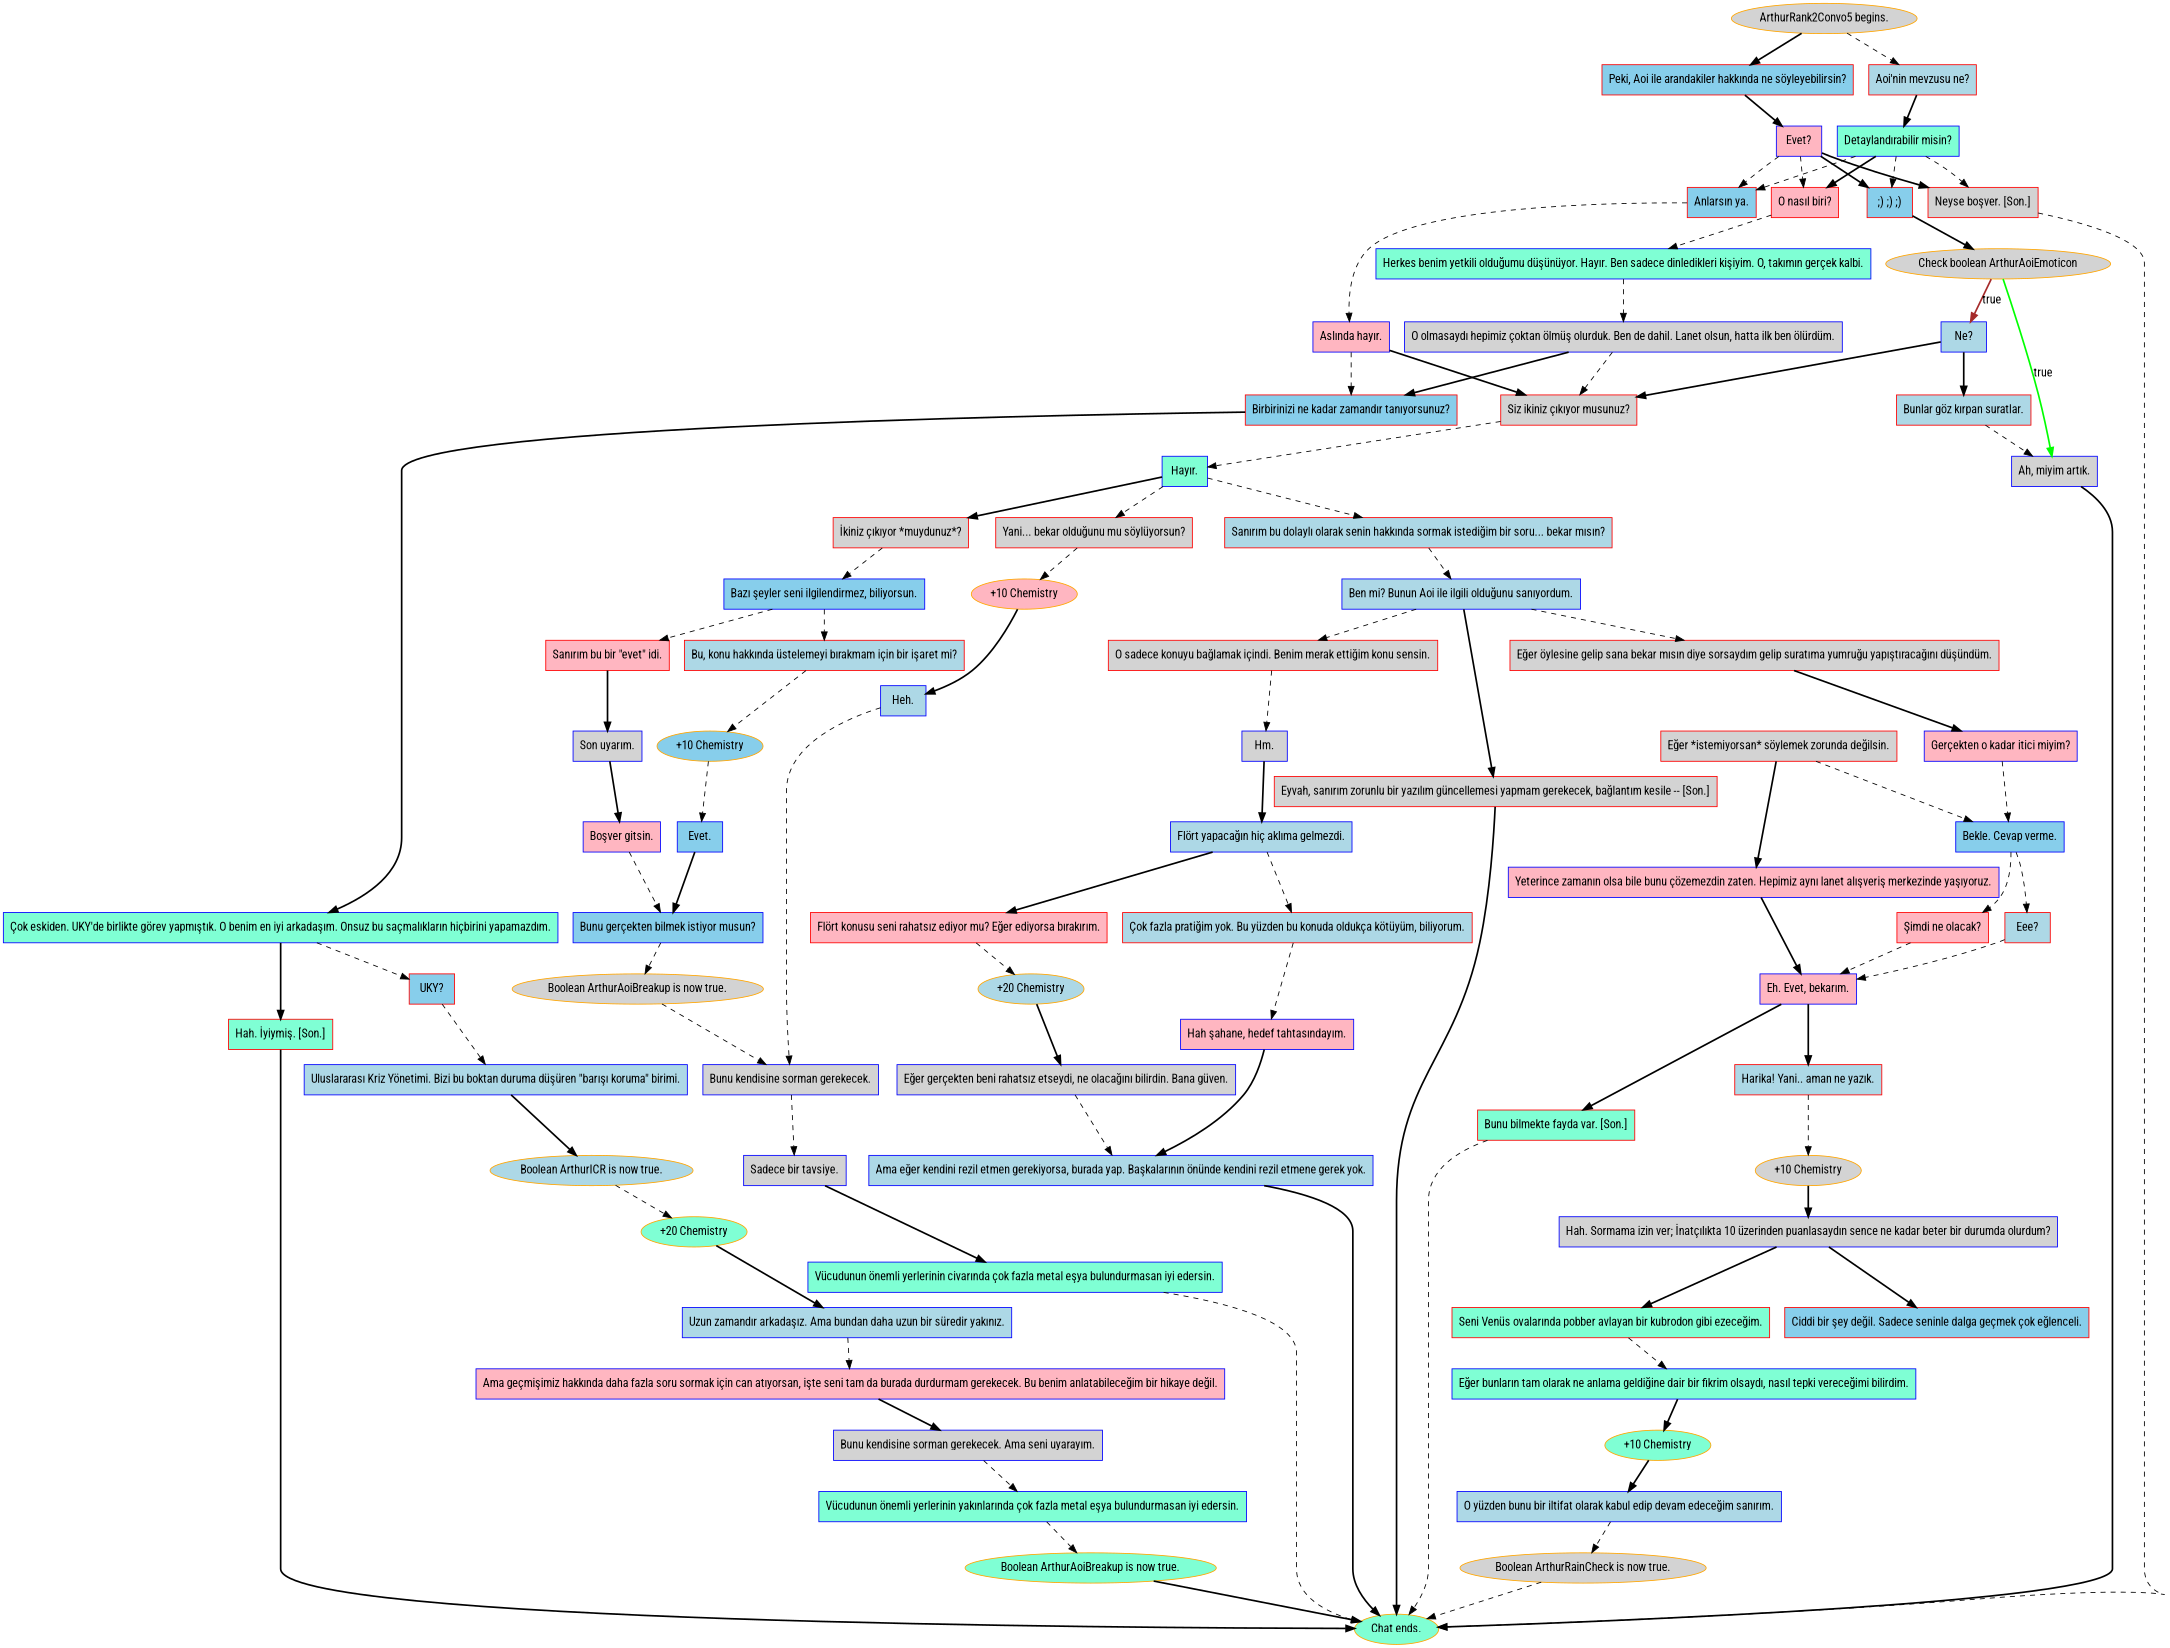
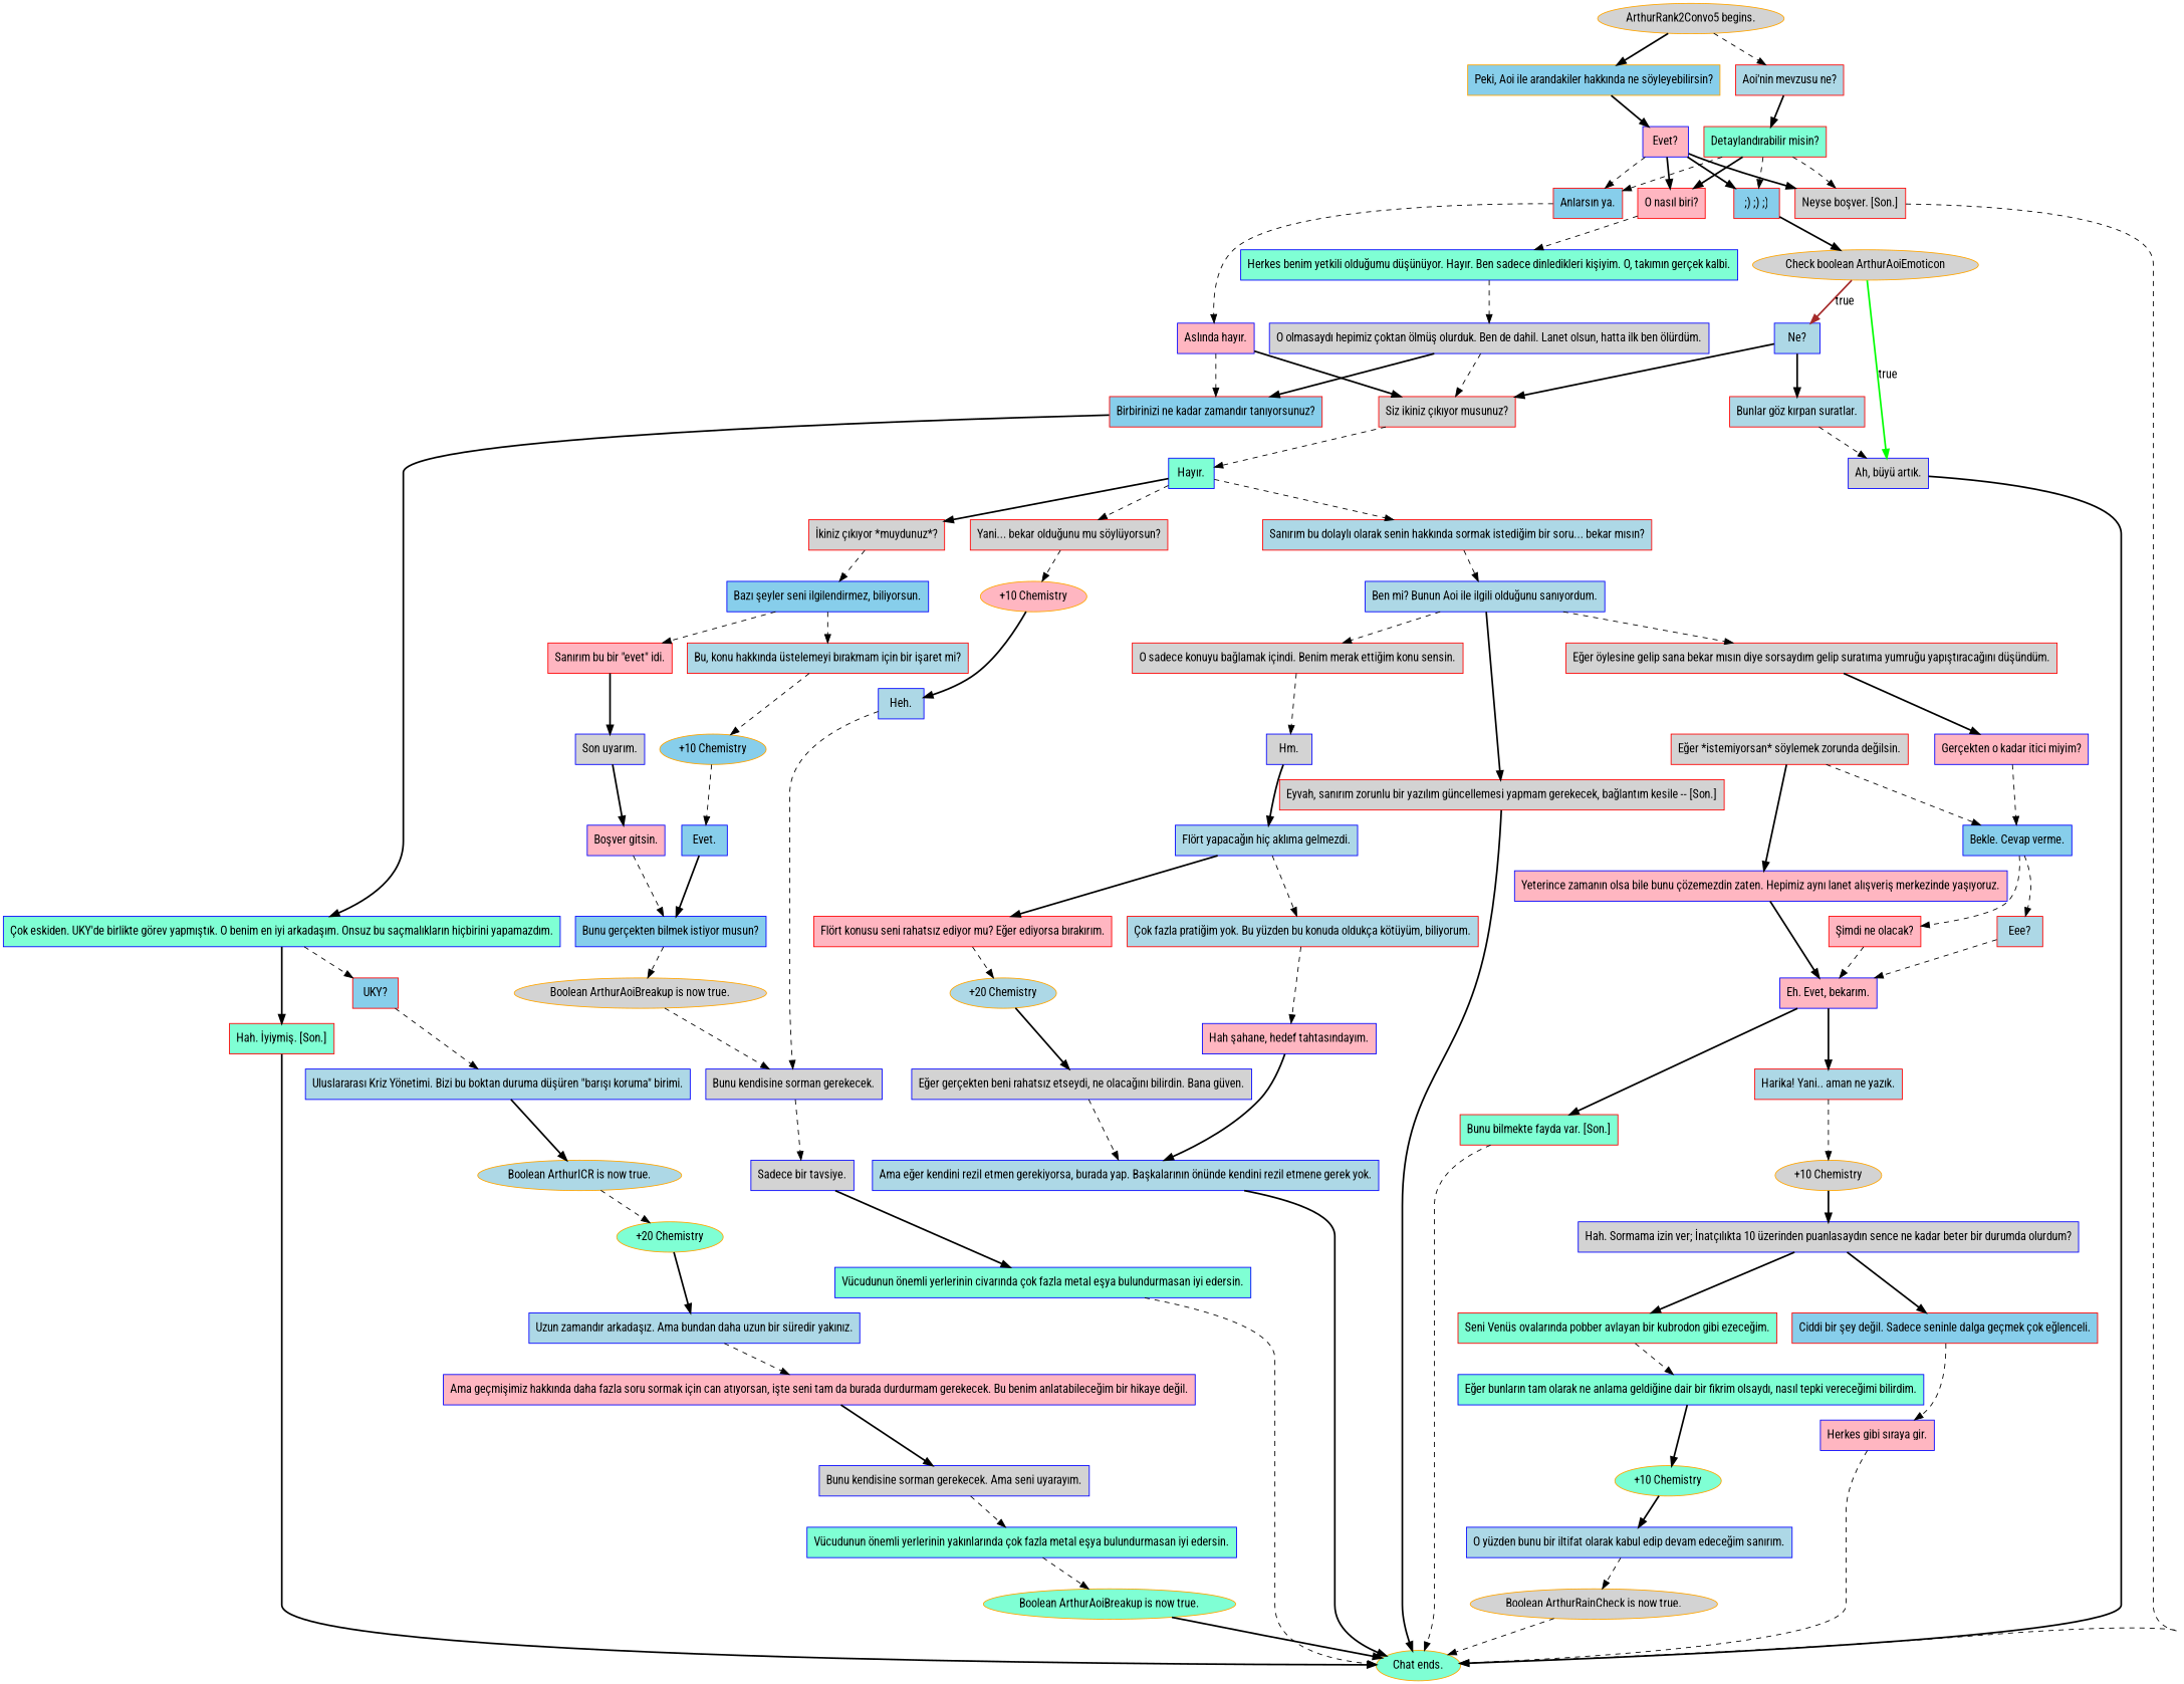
  digraph {
    fontname="Roboto Condensed"
    node [color=blue fillcolor=lightgrey fontname="Roboto Condensed" style=filled shape=box]
    edge [fontname="Roboto Condensed" style=dashed]
    "ArthurRank2Convo5 begins." [color=orange shape=""]
    n2 [color=red fillcolor=lightblue label="Aoi'nin mevzusu ne?"]
-   n3 [color=red fillcolor=skyblue label="Peki, Aoi ile arandakiler hakkında ne söyleyebilirsin?"]
-   n4 [fillcolor=aquamarine label="Detaylandırabilir misin?"]
+   n3 [color=orange fillcolor=skyblue label="Peki, Aoi ile arandakiler hakkında ne söyleyebilirsin?"]
+   n4 [color=red fillcolor=aquamarine label="Detaylandırabilir misin?"]
    n5 [fillcolor=lightpink label="Evet?"]
    n6 [color=red fillcolor=lightpink label="O nasıl biri?"]
    n7 [color=red fillcolor=skyblue label="Anlarsın ya."]
    n8 [color=red fillcolor=skyblue label=";) ;) ;)"]
    n9 [color=red label="Neyse boşver. [Son.]"]
    n10 [fillcolor=aquamarine label="Herkes benim yetkili olduğumu düşünüyor. Hayır. Ben sadece dinledikleri kişiyim. O, takımın gerçek kalbi."]
    n11 [fillcolor=lightpink label="Aslında hayır."]
    n12 [color=orange label="Check boolean ArthurAoiEmoticon" shape=""]
    "Chat ends." [color=orange fillcolor=aquamarine shape=""]
    n14 [label="O olmasaydı hepimiz çoktan ölmüş olurduk. Ben de dahil. Lanet olsun, hatta ilk ben ölürdüm."]
    n15 [color=red label="Siz ikiniz çıkıyor musunuz?"]
    n16 [color=red fillcolor=skyblue label="Birbirinizi ne kadar zamandır tanıyorsunuz?"]
-   n17 [label="Ah, miyim artık."]
+   n17 [label="Ah, büyü artık."]
    n18 [fillcolor=lightblue label="Ne?"]
    n19 [fillcolor=aquamarine label="Hayır."]
    n20 [fillcolor=aquamarine label="Çok eskiden. UKY'de birlikte görev yapmıştık. O benim en iyi arkadaşım. Onsuz bu saçmalıkların hiçbirini yapamazdım."]
    n21 [color=red fillcolor=lightblue label="Bunlar göz kırpan suratlar."]
    n22 [color=red label="Yani... bekar olduğunu mu söylüyorsun?"]
    n23 [color=red label="İkiniz çıkıyor *muydunuz*?"]
    n24 [color=red fillcolor=lightblue label="Sanırım bu dolaylı olarak senin hakkında sormak istediğim bir soru... bekar mısın?"]
    n25 [color=red fillcolor=skyblue label="UKY?"]
    n26 [color=red fillcolor=aquamarine label="Hah. İyiymiş. [Son.]"]
    n27 [color=orange fillcolor=lightpink label="+10 Chemistry" shape=""]
    n28 [fillcolor=skyblue label="Bazı şeyler seni ilgilendirmez, biliyorsun."]
    n29 [fillcolor=lightblue label="Ben mi? Bunun Aoi ile ilgili olduğunu sanıyordum."]
    n30 [fillcolor=lightblue label="Uluslararası Kriz Yönetimi. Bizi bu boktan duruma düşüren \"barışı koruma\" birimi."]
    n31 [fillcolor=lightblue label="Heh."]
    n32 [color=red fillcolor=lightpink label="Sanırım bu bir \"evet\" idi."]
    n33 [color=red fillcolor=lightblue label="Bu, konu hakkında üstelemeyi bırakmam için bir işaret mi?"]
    n34 [color=red label="O sadece konuyu bağlamak içindi. Benim merak ettiğim konu sensin."]
    n35 [color=red label="Eğer öylesine gelip sana bekar mısın diye sorsaydım gelip suratıma yumruğu yapıştıracağını düşündüm."]
    n36 [color=red label="Eyvah, sanırım zorunlu bir yazılım güncellemesi yapmam gerekecek, bağlantım kesile -- [Son.]"]
    n37 [color=orange fillcolor=lightblue label="Boolean ArthurICR is now true." shape=""]
    n38 [label="Bunu kendisine sorman gerekecek."]
    n39 [label="Son uyarım."]
    n40 [color=orange fillcolor=skyblue label="+10 Chemistry" shape=""]
    n41 [label="Hm."]
    n42 [fillcolor=lightpink label="Gerçekten o kadar itici miyim?"]
    n43 [color=orange fillcolor=aquamarine label="+20 Chemistry" shape=""]
    n44 [label="Sadece bir tavsiye."]
    n45 [fillcolor=lightpink label="Boşver gitsin."]
    n46 [fillcolor=skyblue label="Evet."]
    n47 [fillcolor=lightblue label="Flört yapacağın hiç aklıma gelmezdi."]
    n48 [fillcolor=skyblue label="Bekle. Cevap verme."]
    n49 [fillcolor=lightblue label="Uzun zamandır arkadaşız. Ama bundan daha uzun bir süredir yakınız."]
    n50 [fillcolor=aquamarine label="Vücudunun önemli yerlerinin civarında çok fazla metal eşya bulundurmasan iyi edersin."]
    n51 [fillcolor=skyblue label="Bunu gerçekten bilmek istiyor musun?"]
    n52 [color=red fillcolor=lightpink label="Flört konusu seni rahatsız ediyor mu? Eğer ediyorsa bırakırım."]
    n53 [color=red fillcolor=lightblue label="Çok fazla pratiğim yok. Bu yüzden bu konuda oldukça kötüyüm, biliyorum."]
    n54 [color=red fillcolor=lightblue label="Eee?"]
    n55 [color=red fillcolor=lightpink label="Şimdi ne olacak?"]
    n56 [fillcolor=lightpink label="Ama geçmişimiz hakkında daha fazla soru sormak için can atıyorsan, işte seni tam da burada durdurmam gerekecek. Bu benim anlatabileceğim bir hikaye değil."]
    n57 [color=orange label="Boolean ArthurAoiBreakup is now true." shape=""]
    n58 [color=orange fillcolor=lightblue label="+20 Chemistry" shape=""]
    n59 [fillcolor=lightpink label="Hah şahane, hedef tahtasındayım."]
    n60 [fillcolor=lightpink label="Eh. Evet, bekarım."]
    n61 [color=red label="Eğer *istemiyorsan* söylemek zorunda değilsin."]
    n62 [fillcolor=lightpink label="Yeterince zamanın olsa bile bunu çözemezdin zaten. Hepimiz aynı lanet alışveriş merkezinde yaşıyoruz."]
    n63 [label="Bunu kendisine sorman gerekecek. Ama seni uyarayım."]
    n64 [label="Eğer gerçekten beni rahatsız etseydi, ne olacağını bilirdin. Bana güven."]
    n65 [fillcolor=lightblue label="Ama eğer kendini rezil etmen gerekiyorsa, burada yap. Başkalarının önünde kendini rezil etmene gerek yok."]
    n66 [color=red fillcolor=lightblue label="Harika! Yani.. aman ne yazık."]
    n67 [color=red fillcolor=aquamarine label="Bunu bilmekte fayda var. [Son.]"]
    n68 [fillcolor=aquamarine label="Vücudunun önemli yerlerinin yakınlarında çok fazla metal eşya bulundurmasan iyi edersin."]
    n69 [color=orange label="+10 Chemistry" shape=""]
    n70 [color=orange fillcolor=aquamarine label="Boolean ArthurAoiBreakup is now true." shape=""]
    n71 [label="Hah. Sormama izin ver; İnatçılıkta 10 üzerinden puanlasaydın sence ne kadar beter bir durumda olurdum?"]
    n72 [color=red fillcolor=aquamarine label="Seni Venüs ovalarında pobber avlayan bir kubrodon gibi ezeceğim."]
    n73 [color=red fillcolor=skyblue label="Ciddi bir şey değil. Sadece seninle dalga geçmek çok eğlenceli."]
    n74 [fillcolor=aquamarine label="Eğer bunların tam olarak ne anlama geldiğine dair bir fikrim olsaydı, nasıl tepki vereceğimi bilirdim."]
+   n75 [fillcolor=lightpink label="Herkes gibi sıraya gir."]
    n76 [color=orange fillcolor=aquamarine label="+10 Chemistry" shape=""]
    n77 [fillcolor=lightblue label="O yüzden bunu bir iltifat olarak kabul edip devam edeceğim sanırım."]
    n78 [color=orange label="Boolean ArthurRainCheck is now true." shape=""]
    "ArthurRank2Convo5 begins." -> n2
    "ArthurRank2Convo5 begins." -> n3 [style=bold]
    n2 -> n4 [style=bold]
    n3 -> n5 [style=bold]
    n4 -> n6 [style=bold]
    n4 -> n7
    n4 -> n8
    n4 -> n9
-   n5 -> n6
+   n5 -> n6 [style=bold]
    n5 -> n7
    n5 -> n8 [style=bold]
    n5 -> n9 [style=bold]
    n6 -> n10
    n7 -> n11
    n8 -> n12 [style=bold]
    n9 -> "Chat ends."
    n10 -> n14
    n11 -> n15 [style=bold]
    n11 -> n16
    n12 -> n17 [color=green label=true style=bold]
    n12 -> n18 [color=brown label=true style=bold]
    n14 -> n15
    n14 -> n16 [style=bold]
    n15 -> n19
    n16 -> n20 [style=bold]
    n17 -> "Chat ends." [style=bold]
    n18 -> n15 [style=bold]
    n18 -> n21 [style=bold]
    n19 -> n22
    n19 -> n23 [style=bold]
    n19 -> n24
    n20 -> n25
    n20 -> n26 [style=bold]
    n21 -> n17
    n22 -> n27
    n23 -> n28
    n24 -> n29
    n25 -> n30
    n26 -> "Chat ends." [style=bold]
    n27 -> n31 [style=bold]
    n28 -> n32
    n28 -> n33
    n29 -> n34
    n29 -> n35
    n29 -> n36 [style=bold]
    n30 -> n37 [style=bold]
    n31 -> n38
    n32 -> n39 [style=bold]
    n33 -> n40
    n34 -> n41
    n35 -> n42 [style=bold]
    n36 -> "Chat ends." [style=bold]
    n37 -> n43
    n38 -> n44
    n39 -> n45 [style=bold]
    n40 -> n46
    n41 -> n47 [style=bold]
    n42 -> n48
    n43 -> n49 [style=bold]
    n44 -> n50 [style=bold]
    n45 -> n51
    n46 -> n51 [style=bold]
    n47 -> n52 [style=bold]
    n47 -> n53
    n48 -> n54
    n48 -> n55
    n49 -> n56
    n50 -> "Chat ends."
    n51 -> n57
    n52 -> n58
    n53 -> n59
    n54 -> n60
    n55 -> n60
    n56 -> n63 [style=bold]
    n57 -> n38
    n58 -> n64 [style=bold]
    n59 -> n65 [style=bold]
    n60 -> n66 [style=bold]
    n60 -> n67 [style=bold]
    n61 -> n48
    n61 -> n62 [style=bold]
    n62 -> n60 [style=bold]
    n63 -> n68
    n64 -> n65
    n65 -> "Chat ends." [style=bold]
    n66 -> n69
    n67 -> "Chat ends."
    n68 -> n70
    n69 -> n71 [style=bold]
    n70 -> "Chat ends." [style=bold]
    n71 -> n72 [style=bold]
    n71 -> n73 [style=bold]
    n72 -> n74
+   n73 -> n75
    n74 -> n76 [style=bold]
+   n75 -> "Chat ends."
    n76 -> n77 [style=bold]
    n77 -> n78
    n78 -> "Chat ends."
  }
